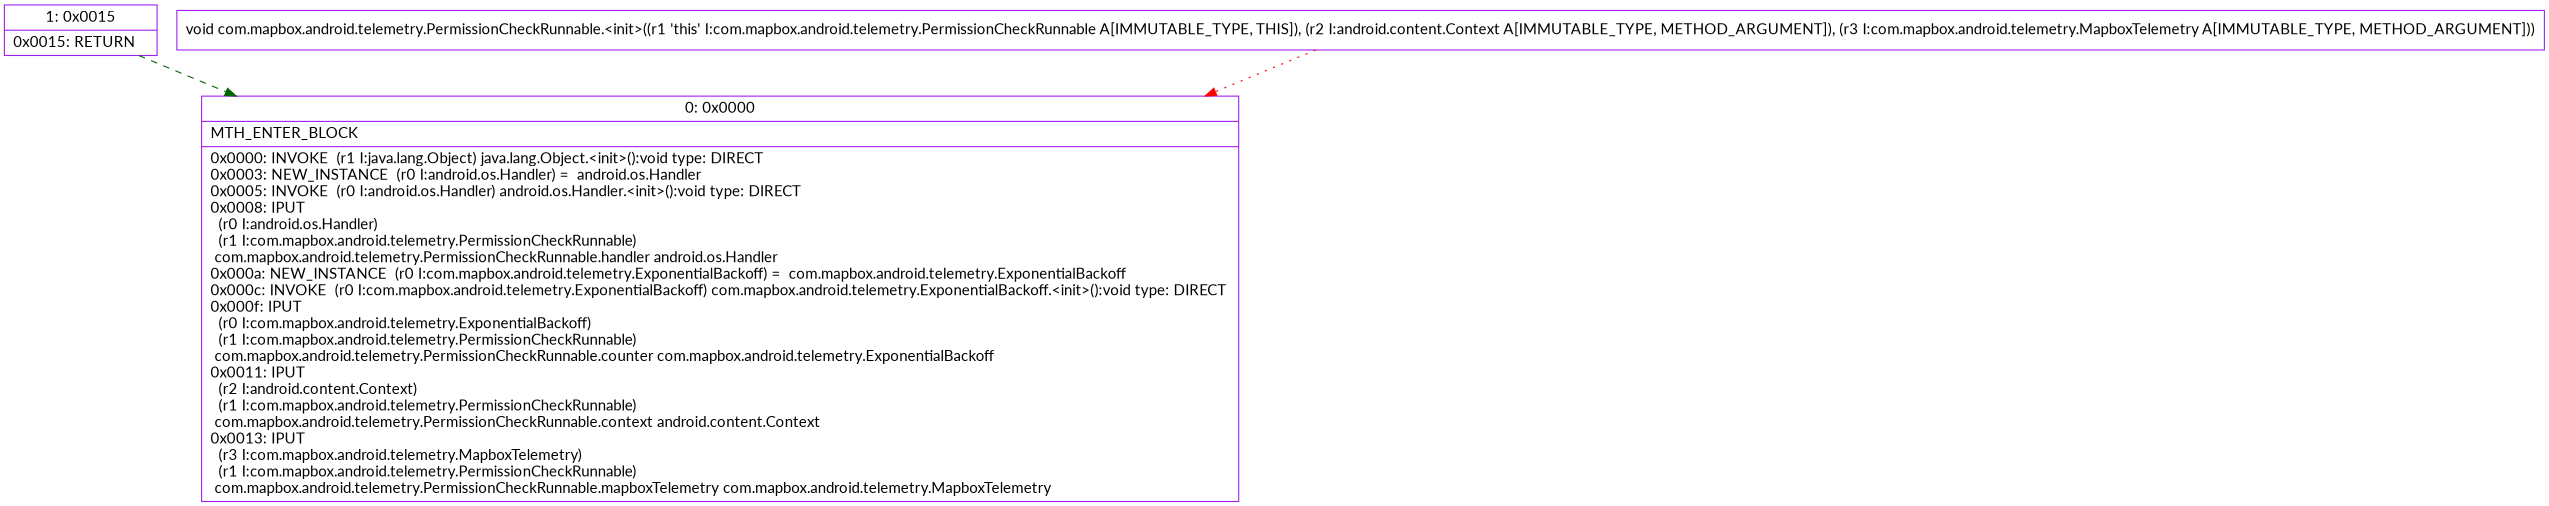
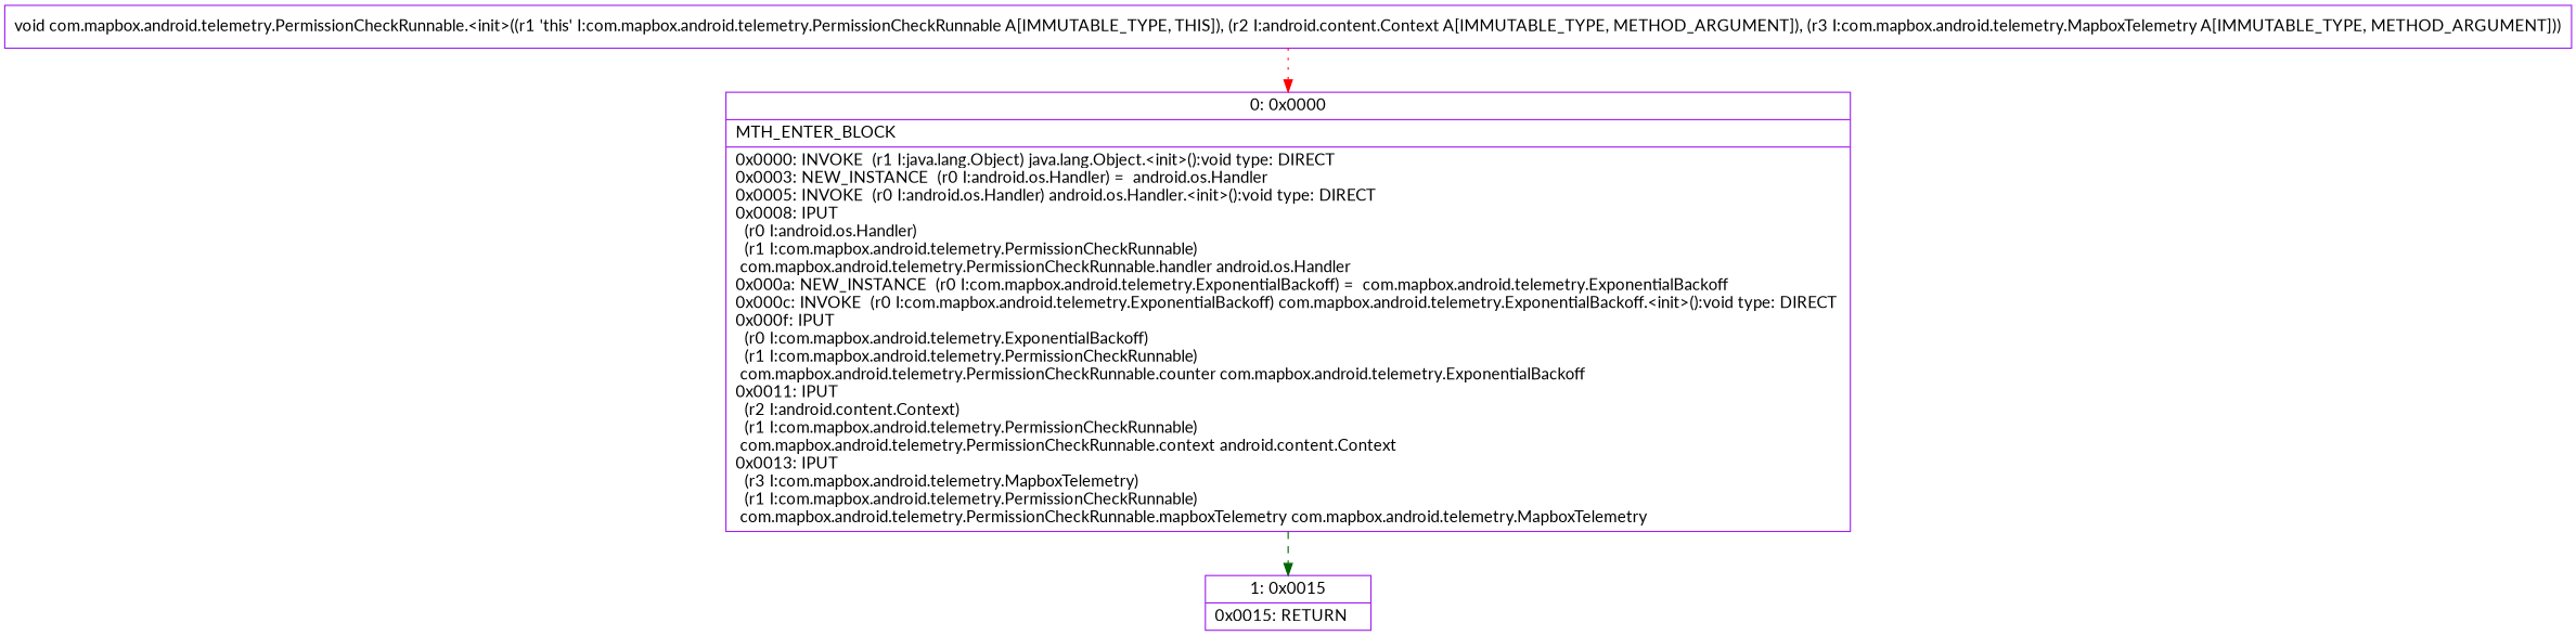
  digraph {
    fontname=Lato
    node [shape=record color=purple fontname=Lato]
    edge [fontname=Lato]
    n1 [label="{0\:\ 0x0000|MTH_ENTER_BLOCK\l|0x0000: INVOKE  (r1 I:java.lang.Object) java.lang.Object.\<init\>():void type: DIRECT \l0x0003: NEW_INSTANCE  (r0 I:android.os.Handler) =  android.os.Handler \l0x0005: INVOKE  (r0 I:android.os.Handler) android.os.Handler.\<init\>():void type: DIRECT \l0x0008: IPUT  \l  (r0 I:android.os.Handler)\l  (r1 I:com.mapbox.android.telemetry.PermissionCheckRunnable)\l com.mapbox.android.telemetry.PermissionCheckRunnable.handler android.os.Handler \l0x000a: NEW_INSTANCE  (r0 I:com.mapbox.android.telemetry.ExponentialBackoff) =  com.mapbox.android.telemetry.ExponentialBackoff \l0x000c: INVOKE  (r0 I:com.mapbox.android.telemetry.ExponentialBackoff) com.mapbox.android.telemetry.ExponentialBackoff.\<init\>():void type: DIRECT \l0x000f: IPUT  \l  (r0 I:com.mapbox.android.telemetry.ExponentialBackoff)\l  (r1 I:com.mapbox.android.telemetry.PermissionCheckRunnable)\l com.mapbox.android.telemetry.PermissionCheckRunnable.counter com.mapbox.android.telemetry.ExponentialBackoff \l0x0011: IPUT  \l  (r2 I:android.content.Context)\l  (r1 I:com.mapbox.android.telemetry.PermissionCheckRunnable)\l com.mapbox.android.telemetry.PermissionCheckRunnable.context android.content.Context \l0x0013: IPUT  \l  (r3 I:com.mapbox.android.telemetry.MapboxTelemetry)\l  (r1 I:com.mapbox.android.telemetry.PermissionCheckRunnable)\l com.mapbox.android.telemetry.PermissionCheckRunnable.mapboxTelemetry com.mapbox.android.telemetry.MapboxTelemetry \l}"]
    n2 [label="{1\:\ 0x0015|0x0015: RETURN   \l}"]
    n3 [label="{void com.mapbox.android.telemetry.PermissionCheckRunnable.\<init\>((r1 'this' I:com.mapbox.android.telemetry.PermissionCheckRunnable A[IMMUTABLE_TYPE, THIS]), (r2 I:android.content.Context A[IMMUTABLE_TYPE, METHOD_ARGUMENT]), (r3 I:com.mapbox.android.telemetry.MapboxTelemetry A[IMMUTABLE_TYPE, METHOD_ARGUMENT])) }"]
-   n2 -> n1 [color=darkgreen style=dashed]
+   n1 -> n2 [color=darkgreen style=dashed]
    n3 -> n1 [color=red style=dotted]
  }
